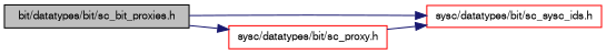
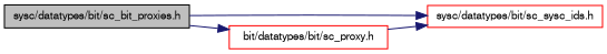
  digraph {
    rankdir=LR
    node [color=red fillcolor=white fontname=FreeSans fontsize=10 shape=record style=filled]
    edge [color=midnightblue fontname=FreeSans fontsize=10 labelfontname=FreeSans labelfontsize=10 style=solid]
-   n1 [color=black fillcolor=grey75 fontcolor=black height=0.2 label="bit/datatypes/bit/sc_bit_proxies.h" width=0.4]
+   n1 [color=black fillcolor=grey75 fontcolor=black height=0.2 label="sysc/datatypes/bit/sc_bit_proxies.h" width=0.4]
    n2 [height=0.2 label="sysc/datatypes/bit/sc_sysc_ids.h" width=0.4]
-   n3 [height=0.2 label="sysc/datatypes/bit/sc_proxy.h" width=0.4]
+   n3 [height=0.2 label="bit/datatypes/bit/sc_proxy.h" width=0.4]
    n1 -> n2
    n1 -> n3
    n3 -> n2
  }
